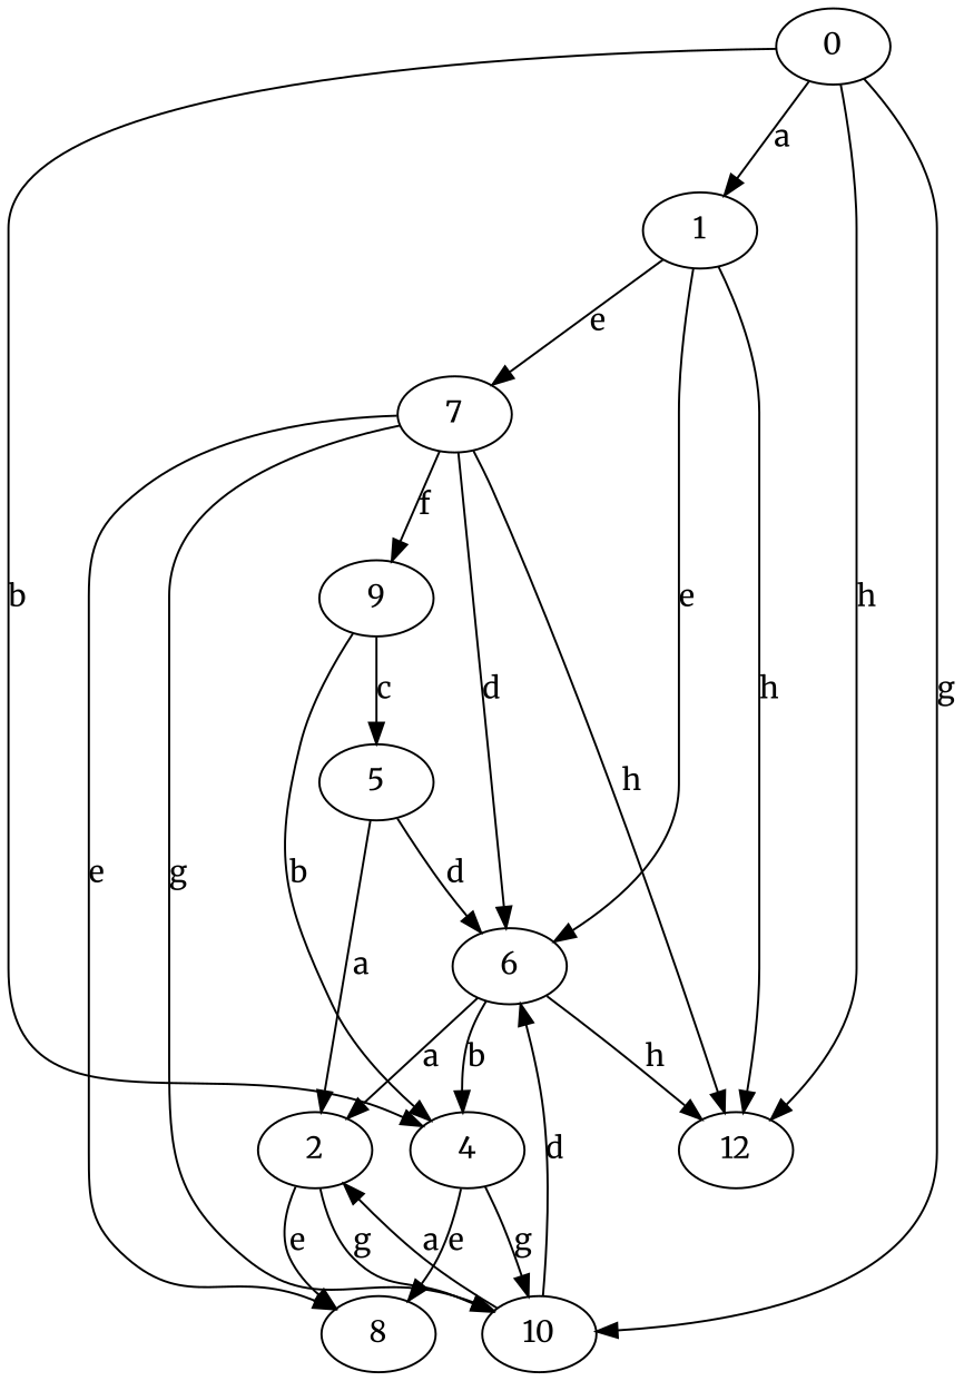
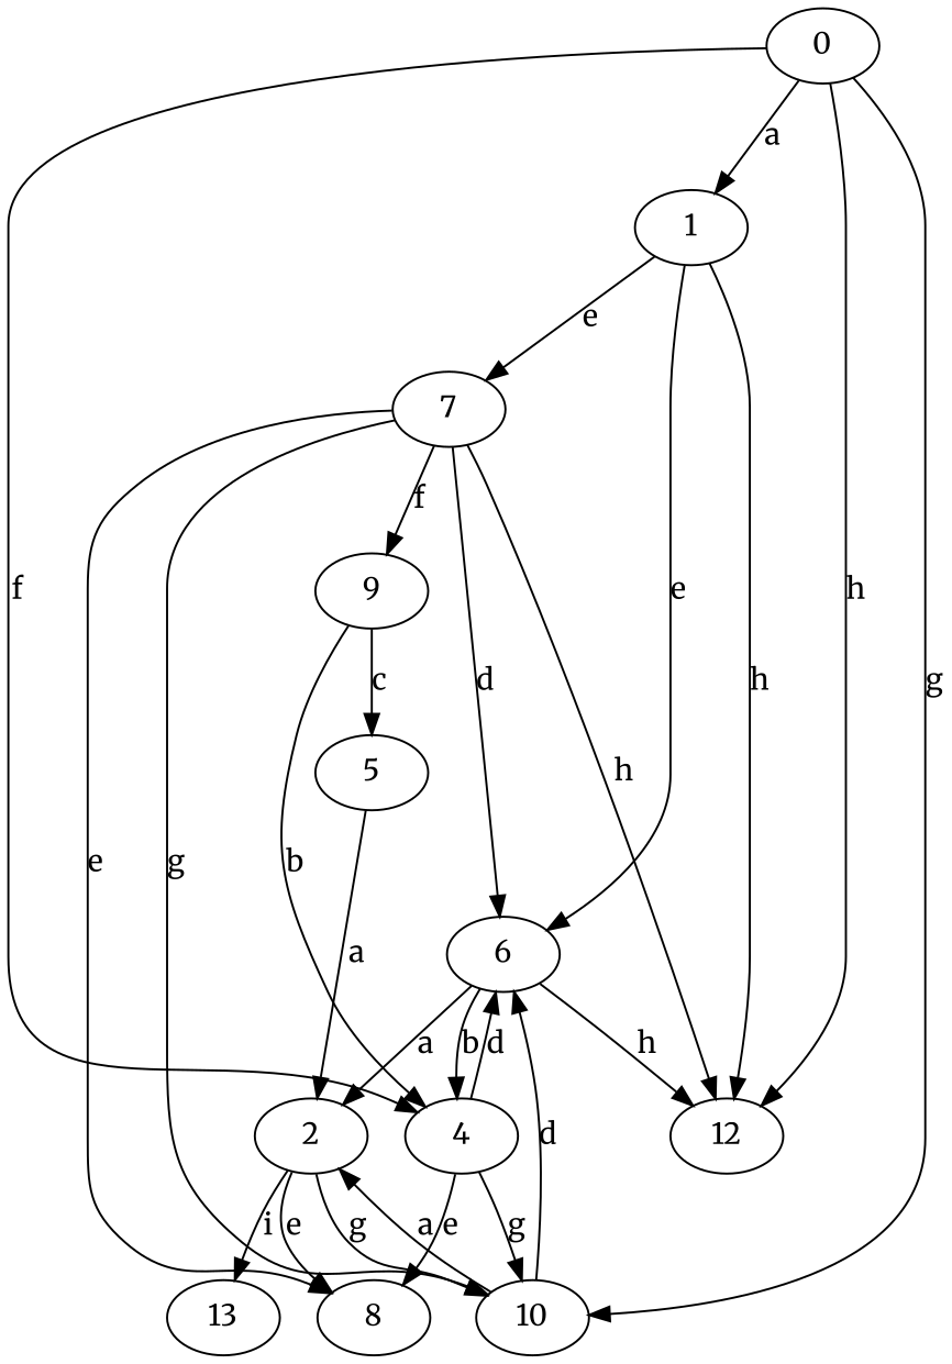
  strict digraph {
    fontname=Merriweather
    node [fontname=Merriweather]
    edge [fontname=Merriweather]
    1
    6
    7
    n4 [label=12]
    2
    4
    8
    10
    9
+   13
    5
    0
    1 -> 6 [label=e]
    1 -> 7 [label=e]
    1 -> n4 [label=h]
    6 -> n4 [label=h]
    6 -> 2 [label=a]
    6 -> 4 [label=b]
    7 -> 6 [label=d]
    7 -> n4 [label=h]
    7 -> 8 [label=e]
    7 -> 10 [label=g]
    7 -> 9 [label=f]
    2 -> 8 [label=e]
    2 -> 10 [label=g]
-   5 -> 6 [label=d]
+   2 -> 13 [label=i]
+   4 -> 6 [label=d]
    4 -> 8 [label=e]
    4 -> 10 [label=g]
    10 -> 6 [label=d]
    10 -> 2 [label=a]
    9 -> 4 [label=b]
    9 -> 5 [label=c]
    5 -> 2 [label=a]
    0 -> 1 [label=a]
    0 -> n4 [label=h]
-   0 -> 4 [label=b]
+   0 -> 4 [label=f]
    0 -> 10 [label=g]
  }
